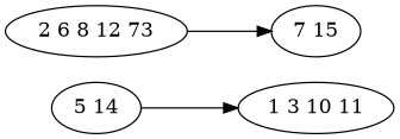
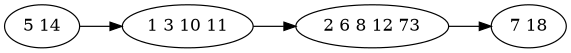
  digraph {
    rankdir=LR
    n1 [label="5 14"]
    n2 [label="1 3 10 11"]
    n3 [label="2 6 8 12 73"]
-   n4 [label="7 15"]
+   n4 [label="7 18"]
    n1 -> n2
+   n2 -> n3
    n3 -> n4
  }
